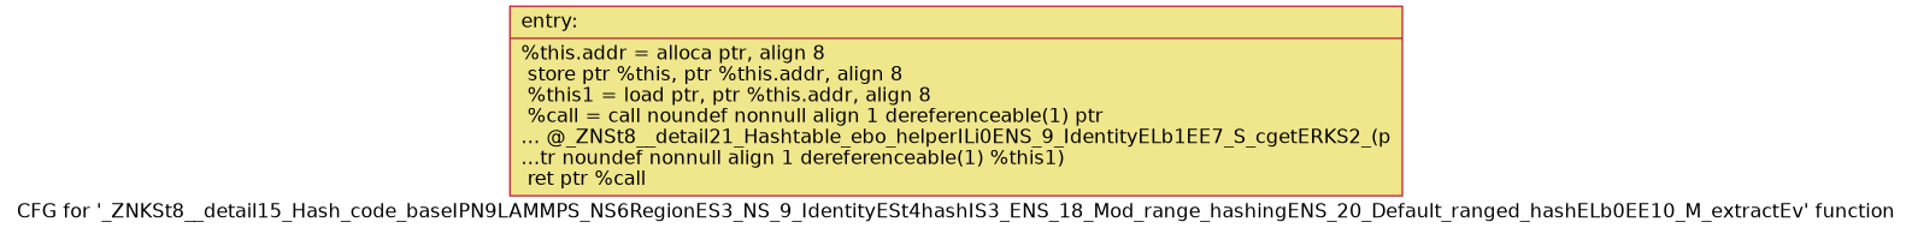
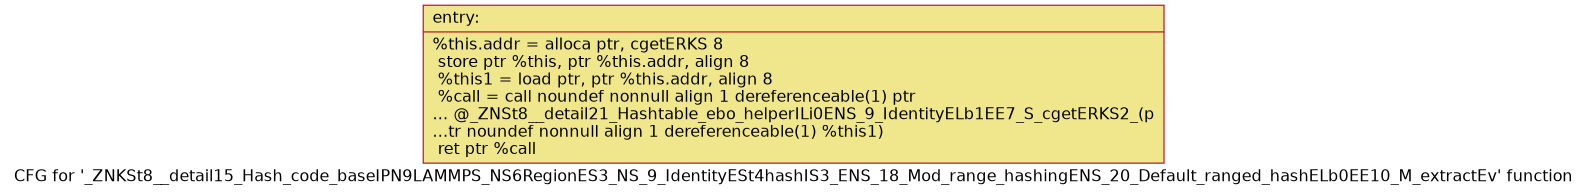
  digraph {
    label="CFG for '_ZNKSt8__detail15_Hash_code_baseIPN9LAMMPS_NS6RegionES3_NS_9_IdentityESt4hashIS3_ENS_18_Mod_range_hashingENS_20_Default_ranged_hashELb0EE10_M_extractEv' function"
    fontname="DejaVu Sans"
-   n1 [color="#b70d28ff" fillcolor=khaki fontname="DejaVu Sans" label="{entry:\l|  %this.addr = alloca ptr, align 8\l  store ptr %this, ptr %this.addr, align 8\l  %this1 = load ptr, ptr %this.addr, align 8\l  %call = call noundef nonnull align 1 dereferenceable(1) ptr\l... @_ZNSt8__detail21_Hashtable_ebo_helperILi0ENS_9_IdentityELb1EE7_S_cgetERKS2_(p\l...tr noundef nonnull align 1 dereferenceable(1) %this1)\l  ret ptr %call\l}" shape=record style=filled]
+   n1 [color="#b70d28ff" fillcolor=khaki fontname="DejaVu Sans" label="{entry:\l|  %this.addr = alloca ptr, cgetERKS 8\l  store ptr %this, ptr %this.addr, align 8\l  %this1 = load ptr, ptr %this.addr, align 8\l  %call = call noundef nonnull align 1 dereferenceable(1) ptr\l... @_ZNSt8__detail21_Hashtable_ebo_helperILi0ENS_9_IdentityELb1EE7_S_cgetERKS2_(p\l...tr noundef nonnull align 1 dereferenceable(1) %this1)\l  ret ptr %call\l}" shape=record style=filled]
  }
